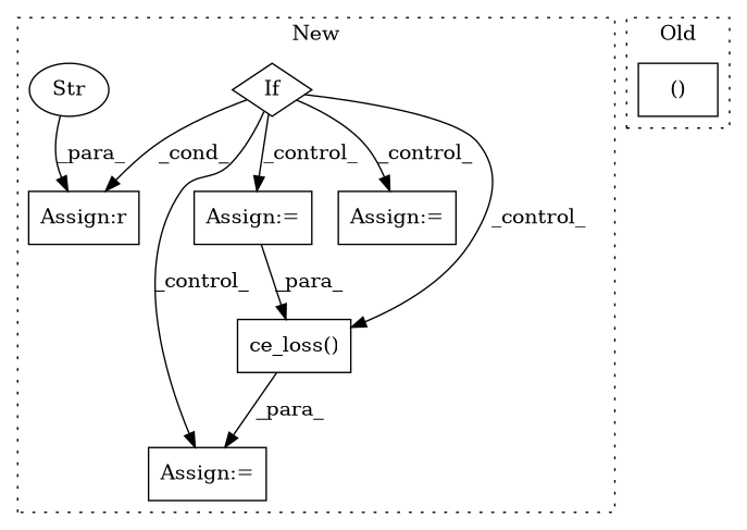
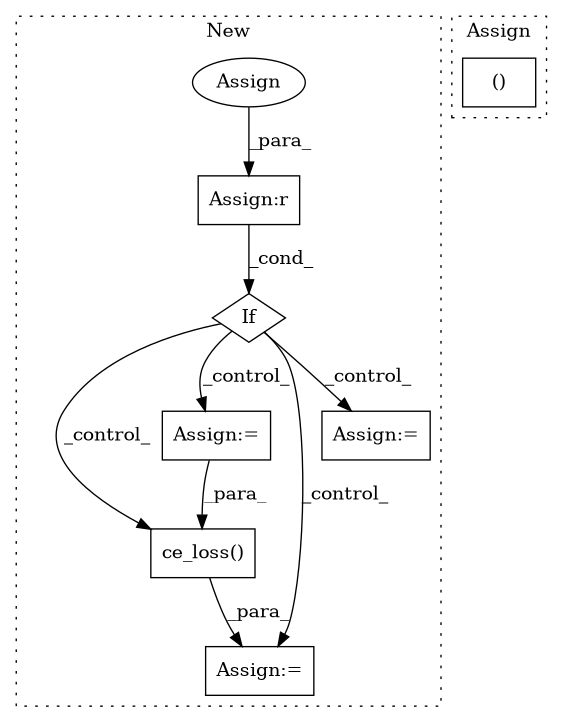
  digraph {
    node [a=68 l=3 shape=box]
    n1 [a=75 l="13,1" label="ce_loss()" s="5765,5795"]
    n2 [a=96 label=If s=5134 shape=diamond]
    n3 [a=40 l=23 label="Assign:r" s=5137]
-   n4 [a=66 l=5 label=Str s=5155 shape=ellipse]
+   n4 [a=66 l=5 label=Assign s=5155 shape=ellipse]
    n5 [label="Assign:=" s=5762]
    n6 [label="Assign:=" s=5639]
    n7 [label="Assign:=" s=5445]
    n8 [a=54 label="()" s=4906]
    subgraph cluster_1 {
      label=New
      style=dotted
      n1
      n2
      n3
      n4
      n5
      n6
      n7
    }
    subgraph cluster_2 {
-     label=Old
+     label=Assign
      style=dotted
      n8
    }
    n1 -> n5 [label=_para_]
    n2 -> n1 [label=_control_]
    n2 -> n5 [label=_control_]
    n2 -> n6 [label=_control_]
    n2 -> n7 [label=_control_]
-   n2 -> n3 [label=_cond_]
+   n3 -> n2 [label=_cond_]
    n4 -> n3 [label=_para_]
    n6 -> n1 [label=_para_]
  }
